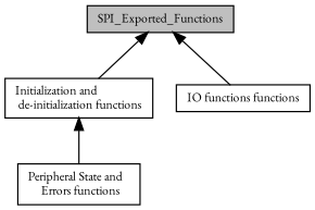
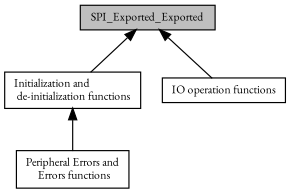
  digraph {
    fontname="EB Garamond"
    rankdir=TB
    node [color=black fillcolor=white fontname="EB Garamond" fontsize=10 shape=record style=filled]
    edge [dir=back fontname="EB Garamond" fontsize=10 labelfontname=Helvetica labelfontsize=10 shape=plaintext style=solid]
-   n1 [fillcolor=grey75 fontcolor=black height=0.2 label=SPI_Exported_Functions width=0.4]
+   n1 [fillcolor=grey75 fontcolor=black height=0.2 label=SPI_Exported_Exported width=0.4]
    n2 [height=0.2 label="Initialization and\l de-initialization functions" width=0.4]
-   n3 [height=0.2 label="IO functions functions" width=0.4]
-   n4 [height=0.2 label="Peripheral State and\l Errors functions" width=0.4]
+   n3 [height=0.2 label="IO operation functions" width=0.4]
+   n4 [height=0.2 label="Peripheral Errors and\l Errors functions" width=0.4]
    n1 -> n2
    n1 -> n3
    n2 -> n4
  }
